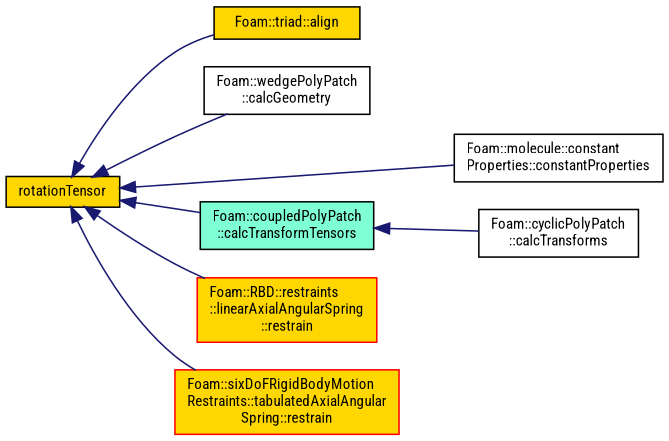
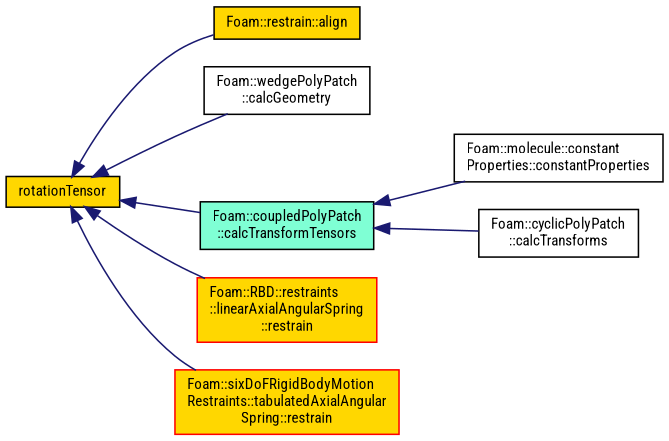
  digraph {
    fontname="Roboto Condensed"
    rankdir=LR
    node [color=black fillcolor=gold fontname="Roboto Condensed" fontsize=10 shape=record style=filled]
    edge [color=midnightblue dir=back fontname="Roboto Condensed" fontsize=10 labelfontname=Helvetica labelfontsize=10 style=solid]
    n1 [fontcolor=black height=0.2 label=rotationTensor width=0.4]
-   n2 [height=0.2 label="Foam::triad::align" width=0.4]
+   n2 [height=0.2 label="Foam::restrain::align" width=0.4]
    n3 [fillcolor=white height=0.2 label="Foam::wedgePolyPatch\l::calcGeometry" width=0.4]
    n4 [fillcolor=aquamarine height=0.2 label="Foam::coupledPolyPatch\l::calcTransformTensors" width=0.4]
    n5 [fillcolor=white height=0.2 label="Foam::molecule::constant\lProperties::constantProperties" width=0.4]
    n6 [color=red height=0.2 label="Foam::RBD::restraints\l::linearAxialAngularSpring\l::restrain" width=0.4]
    n7 [color=red height=0.2 label="Foam::sixDoFRigidBodyMotion\lRestraints::tabulatedAxialAngular\lSpring::restrain" width=0.4]
    n8 [fillcolor=white height=0.2 label="Foam::cyclicPolyPatch\l::calcTransforms" width=0.4]
    n1 -> n2
    n1 -> n3
    n1 -> n4
-   n1 -> n5
+   n4 -> n5
    n1 -> n6
    n1 -> n7
    n4 -> n8
  }
